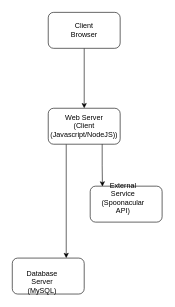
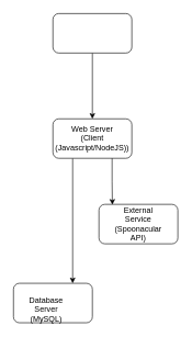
  <mxCell id="0" />
  <mxCell id="1" parent="0" />
  <mxCell id="2" style="edgeStyle=orthogonalEdgeStyle;rounded=0;orthogonalLoop=1;jettySize=auto;html=1;exitX=0.5;exitY=1;exitDx=0;exitDy=0;entryX=0.5;entryY=0;entryDx=0;entryDy=0;" edge="1" parent="1" source="3" target="5"><mxGeometry relative="1" as="geometry" /></mxCell>
  <mxCell id="3" value="" style="rounded=1;whiteSpace=wrap;html=1;" vertex="1" parent="1"><mxGeometry x="80" y="20" width="120" height="60" as="geometry" /></mxCell>
  <mxCell id="4" style="edgeStyle=orthogonalEdgeStyle;rounded=0;orthogonalLoop=1;jettySize=auto;html=1;exitX=0.25;exitY=1;exitDx=0;exitDy=0;entryX=0.75;entryY=0;entryDx=0;entryDy=0;" edge="1" parent="1" source="5" target="7"><mxGeometry relative="1" as="geometry" /></mxCell>
  <mxCell id="5" value="" style="rounded=1;whiteSpace=wrap;html=1;" vertex="1" parent="1"><mxGeometry x="80" y="180" width="120" height="60" as="geometry" /></mxCell>
  <mxCell id="6" value="" style="rounded=1;whiteSpace=wrap;html=1;" vertex="1" parent="1"><mxGeometry x="150" y="310" width="120" height="60" as="geometry" /></mxCell>
  <mxCell id="7" value="" style="rounded=1;whiteSpace=wrap;html=1;" vertex="1" parent="1"><mxGeometry x="20" y="430" width="120" height="60" as="geometry" /></mxCell>
- <mxCell id="8" value="Client Browser" style="text;html=1;align=center;verticalAlign=middle;whiteSpace=wrap;rounded=0;" vertex="1" parent="1"><mxGeometry x="110" y="35" width="60" height="30" as="geometry" /></mxCell>
  <mxCell id="9" value="Web Server&lt;div&gt;(Client (Javascript/NodeJS))&lt;/div&gt;" style="text;html=1;align=center;verticalAlign=middle;whiteSpace=wrap;rounded=0;" vertex="1" parent="1"><mxGeometry x="110" y="195" width="60" height="30" as="geometry" /></mxCell>
- <mxCell id="10" value="External Service&lt;div&gt;(Spoonacular API)&lt;/div&gt;" style="text;html=1;align=center;verticalAlign=middle;whiteSpace=wrap;rounded=0;" vertex="1" parent="1"><mxGeometry x="175" y="315" width="60" height="30" as="geometry" /></mxCell>
+ <mxCell id="10" value="External Service&lt;div&gt;(Spoonacular API)&lt;/div&gt;" style="text;html=1;align=center;verticalAlign=middle;whiteSpace=wrap;rounded=0;" vertex="1" parent="1"><mxGeometry x="180" y="325" width="60" height="30" as="geometry" /></mxCell>
  <mxCell id="11" value="Database Server&lt;div&gt;(MySQL)&lt;/div&gt;" style="text;html=1;align=center;verticalAlign=middle;whiteSpace=wrap;rounded=0;" vertex="1" parent="1"><mxGeometry x="40" y="455" width="60" height="30" as="geometry" /></mxCell>
  <mxCell id="12" style="edgeStyle=orthogonalEdgeStyle;rounded=0;orthogonalLoop=1;jettySize=auto;html=1;exitX=0.75;exitY=1;exitDx=0;exitDy=0;entryX=0.17;entryY=0.01;entryDx=0;entryDy=0;entryPerimeter=0;" edge="1" parent="1" source="5" target="6"><mxGeometry relative="1" as="geometry" /></mxCell>
